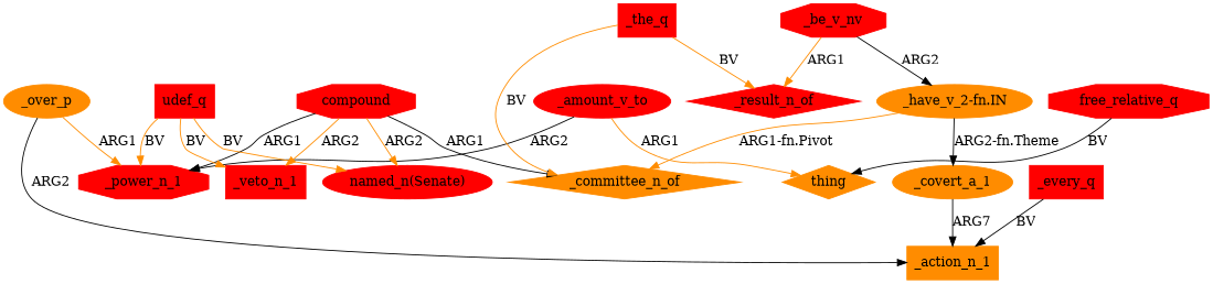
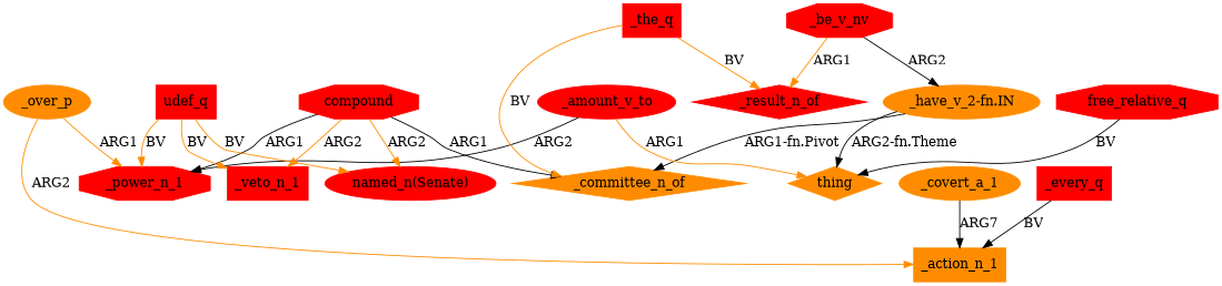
  digraph {
    node [color=red shape=ellipse style=filled]
    edge [color=darkorange]
    _over_p [color=darkorange]
    _power_n_1 [shape=octagon]
    _action_n_1 [color=darkorange shape=box]
    _be_v_nv [shape=octagon]
    _result_n_of [shape=diamond]
    n6 [color=darkorange label="_have_v_2-fn.IN"]
    thing [color=darkorange shape=diamond]
    _committee_n_of [color=darkorange shape=diamond]
    _amount_v_to
    compound [shape=octagon]
    _veto_n_1 [shape=box]
    "named_n(Senate)"
    _the_q [shape=box]
    udef_q [shape=box]
    free_relative_q [shape=octagon]
    _every_q [shape=box]
    _covert_a_1 [color=darkorange]
    _over_p -> _power_n_1 [label=ARG1]
-   _over_p -> _action_n_1 [color=black label=ARG2]
+   _over_p -> _action_n_1 [label=ARG2]
    _be_v_nv -> _result_n_of [label=ARG1]
    _be_v_nv -> n6 [color=black label=ARG2]
-   n6 -> _covert_a_1 [color=black label="ARG2-fn.Theme"]
-   n6 -> _committee_n_of [label="ARG1-fn.Pivot"]
+   n6 -> thing [color=black label="ARG2-fn.Theme"]
+   n6 -> _committee_n_of [color=black label="ARG1-fn.Pivot"]
    _amount_v_to -> _power_n_1 [color=black label=ARG2]
    _amount_v_to -> thing [label=ARG1]
    compound -> _power_n_1 [color=black label=ARG1]
    compound -> _committee_n_of [color=black label=ARG1]
    compound -> _veto_n_1 [label=ARG2]
    compound -> "named_n(Senate)" [label=ARG2]
    _the_q -> _result_n_of [label=BV]
    _the_q -> _committee_n_of [label=BV]
    udef_q -> _power_n_1 [label=BV]
    udef_q -> _veto_n_1 [label=BV]
    udef_q -> "named_n(Senate)" [label=BV]
    free_relative_q -> thing [color=black label=BV]
    _every_q -> _action_n_1 [color=black label=BV]
    _covert_a_1 -> _action_n_1 [color=black label=ARG7]
  }
